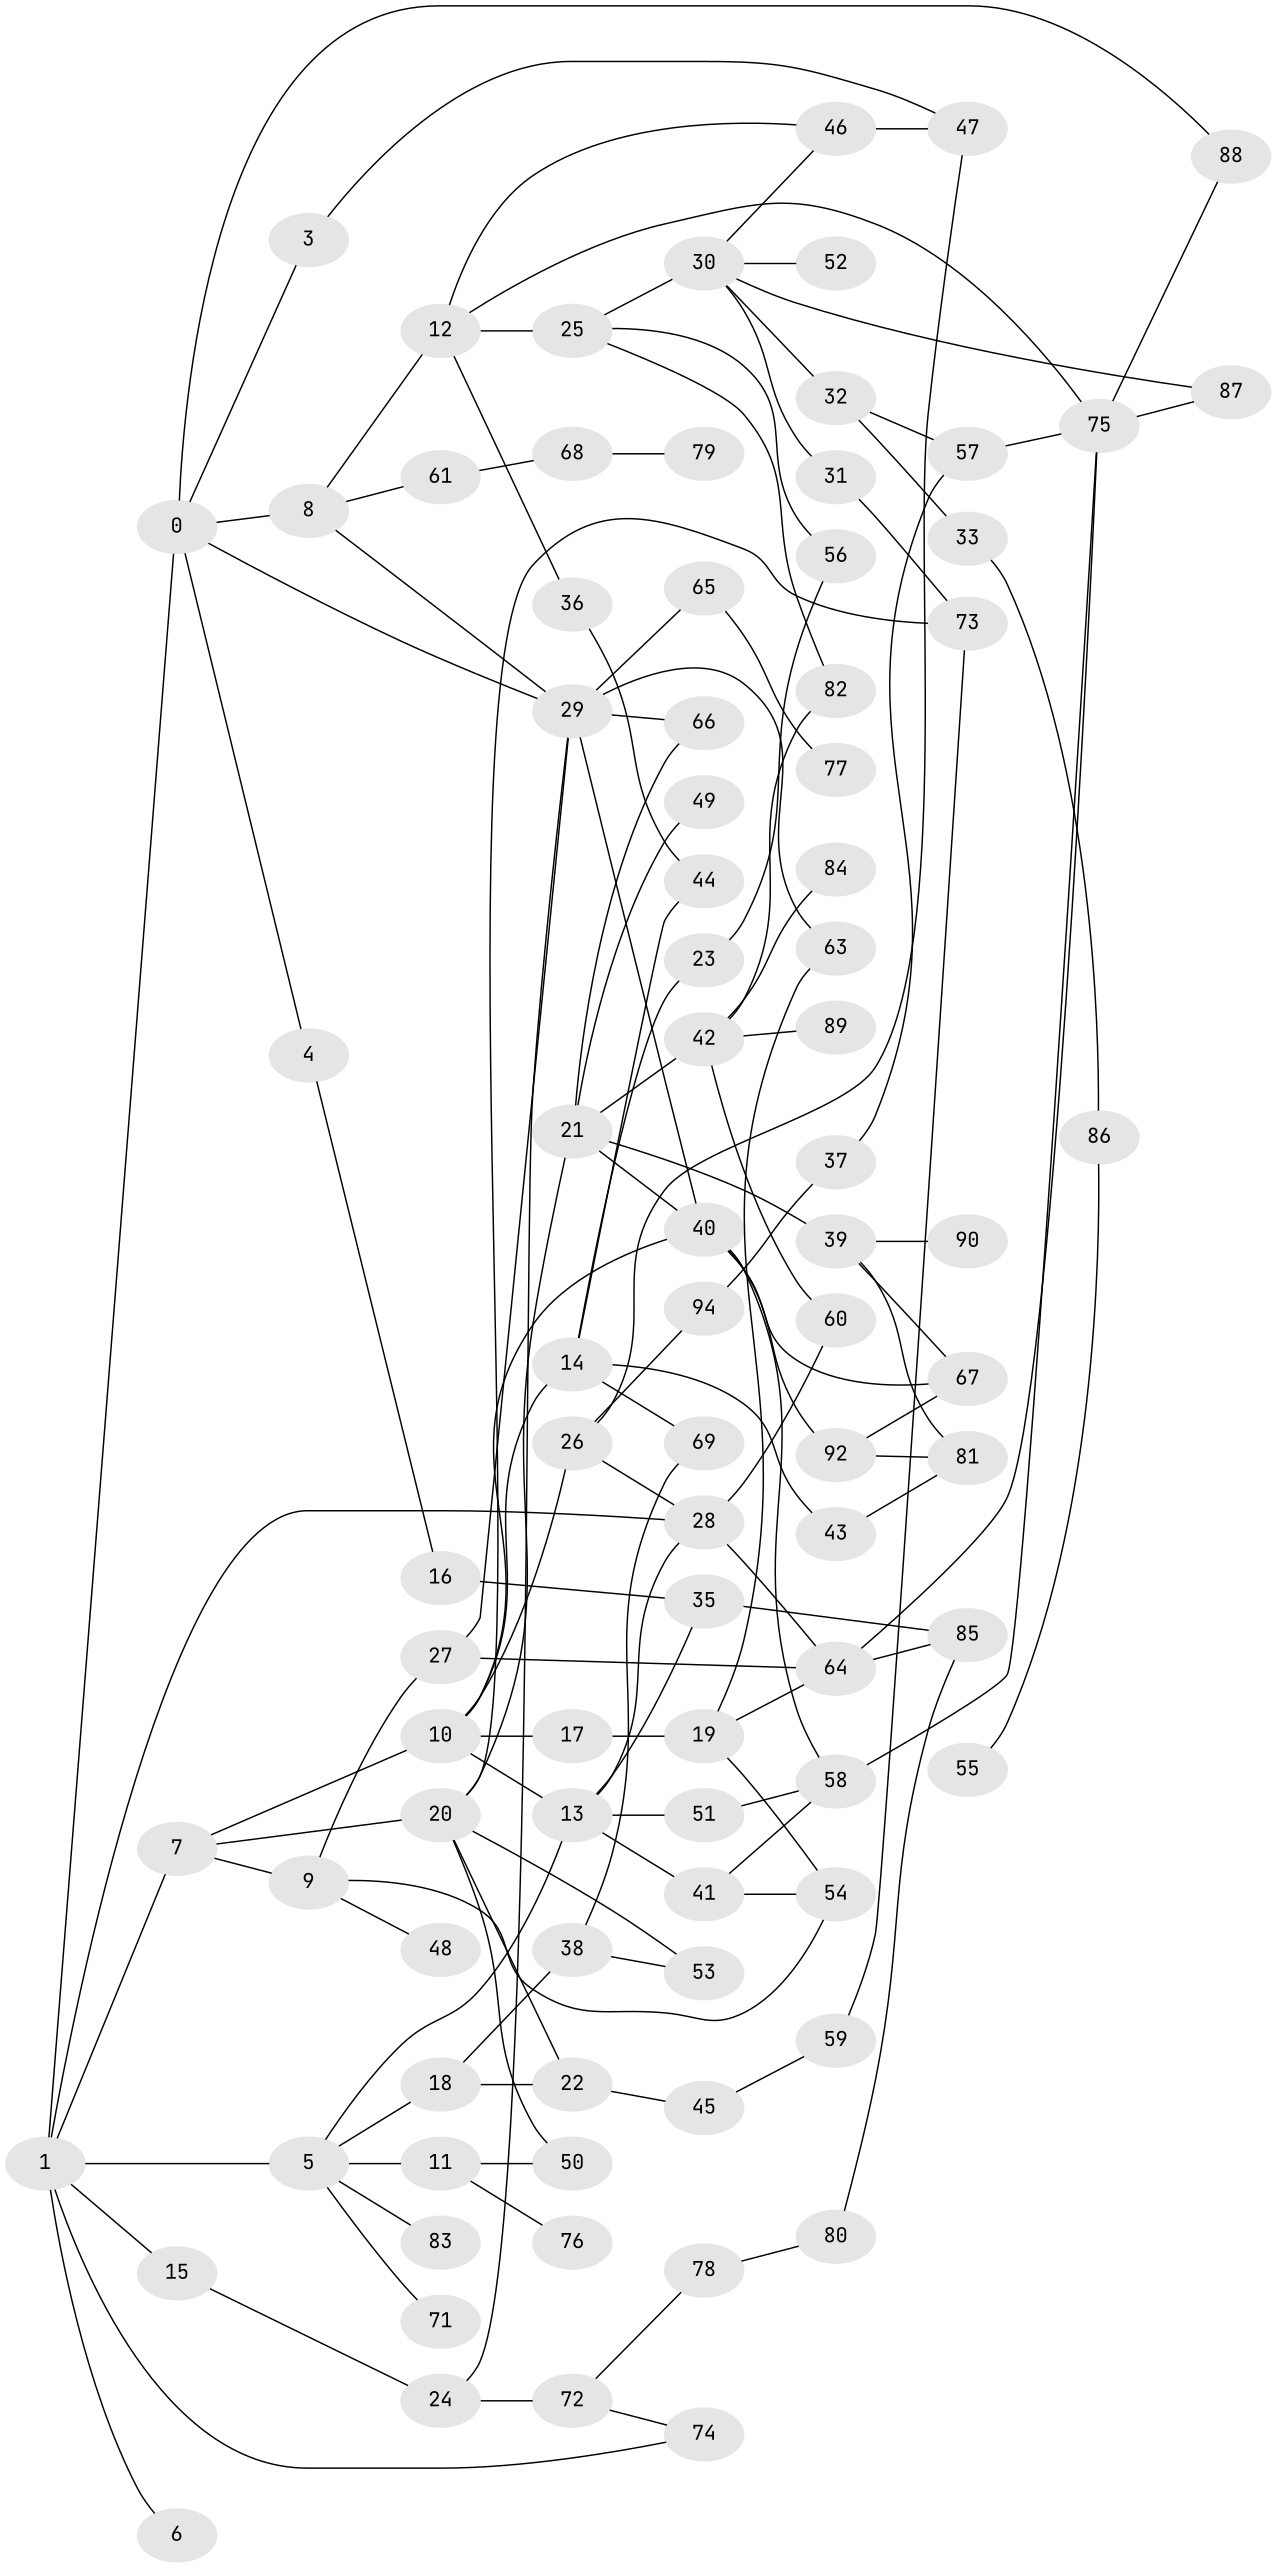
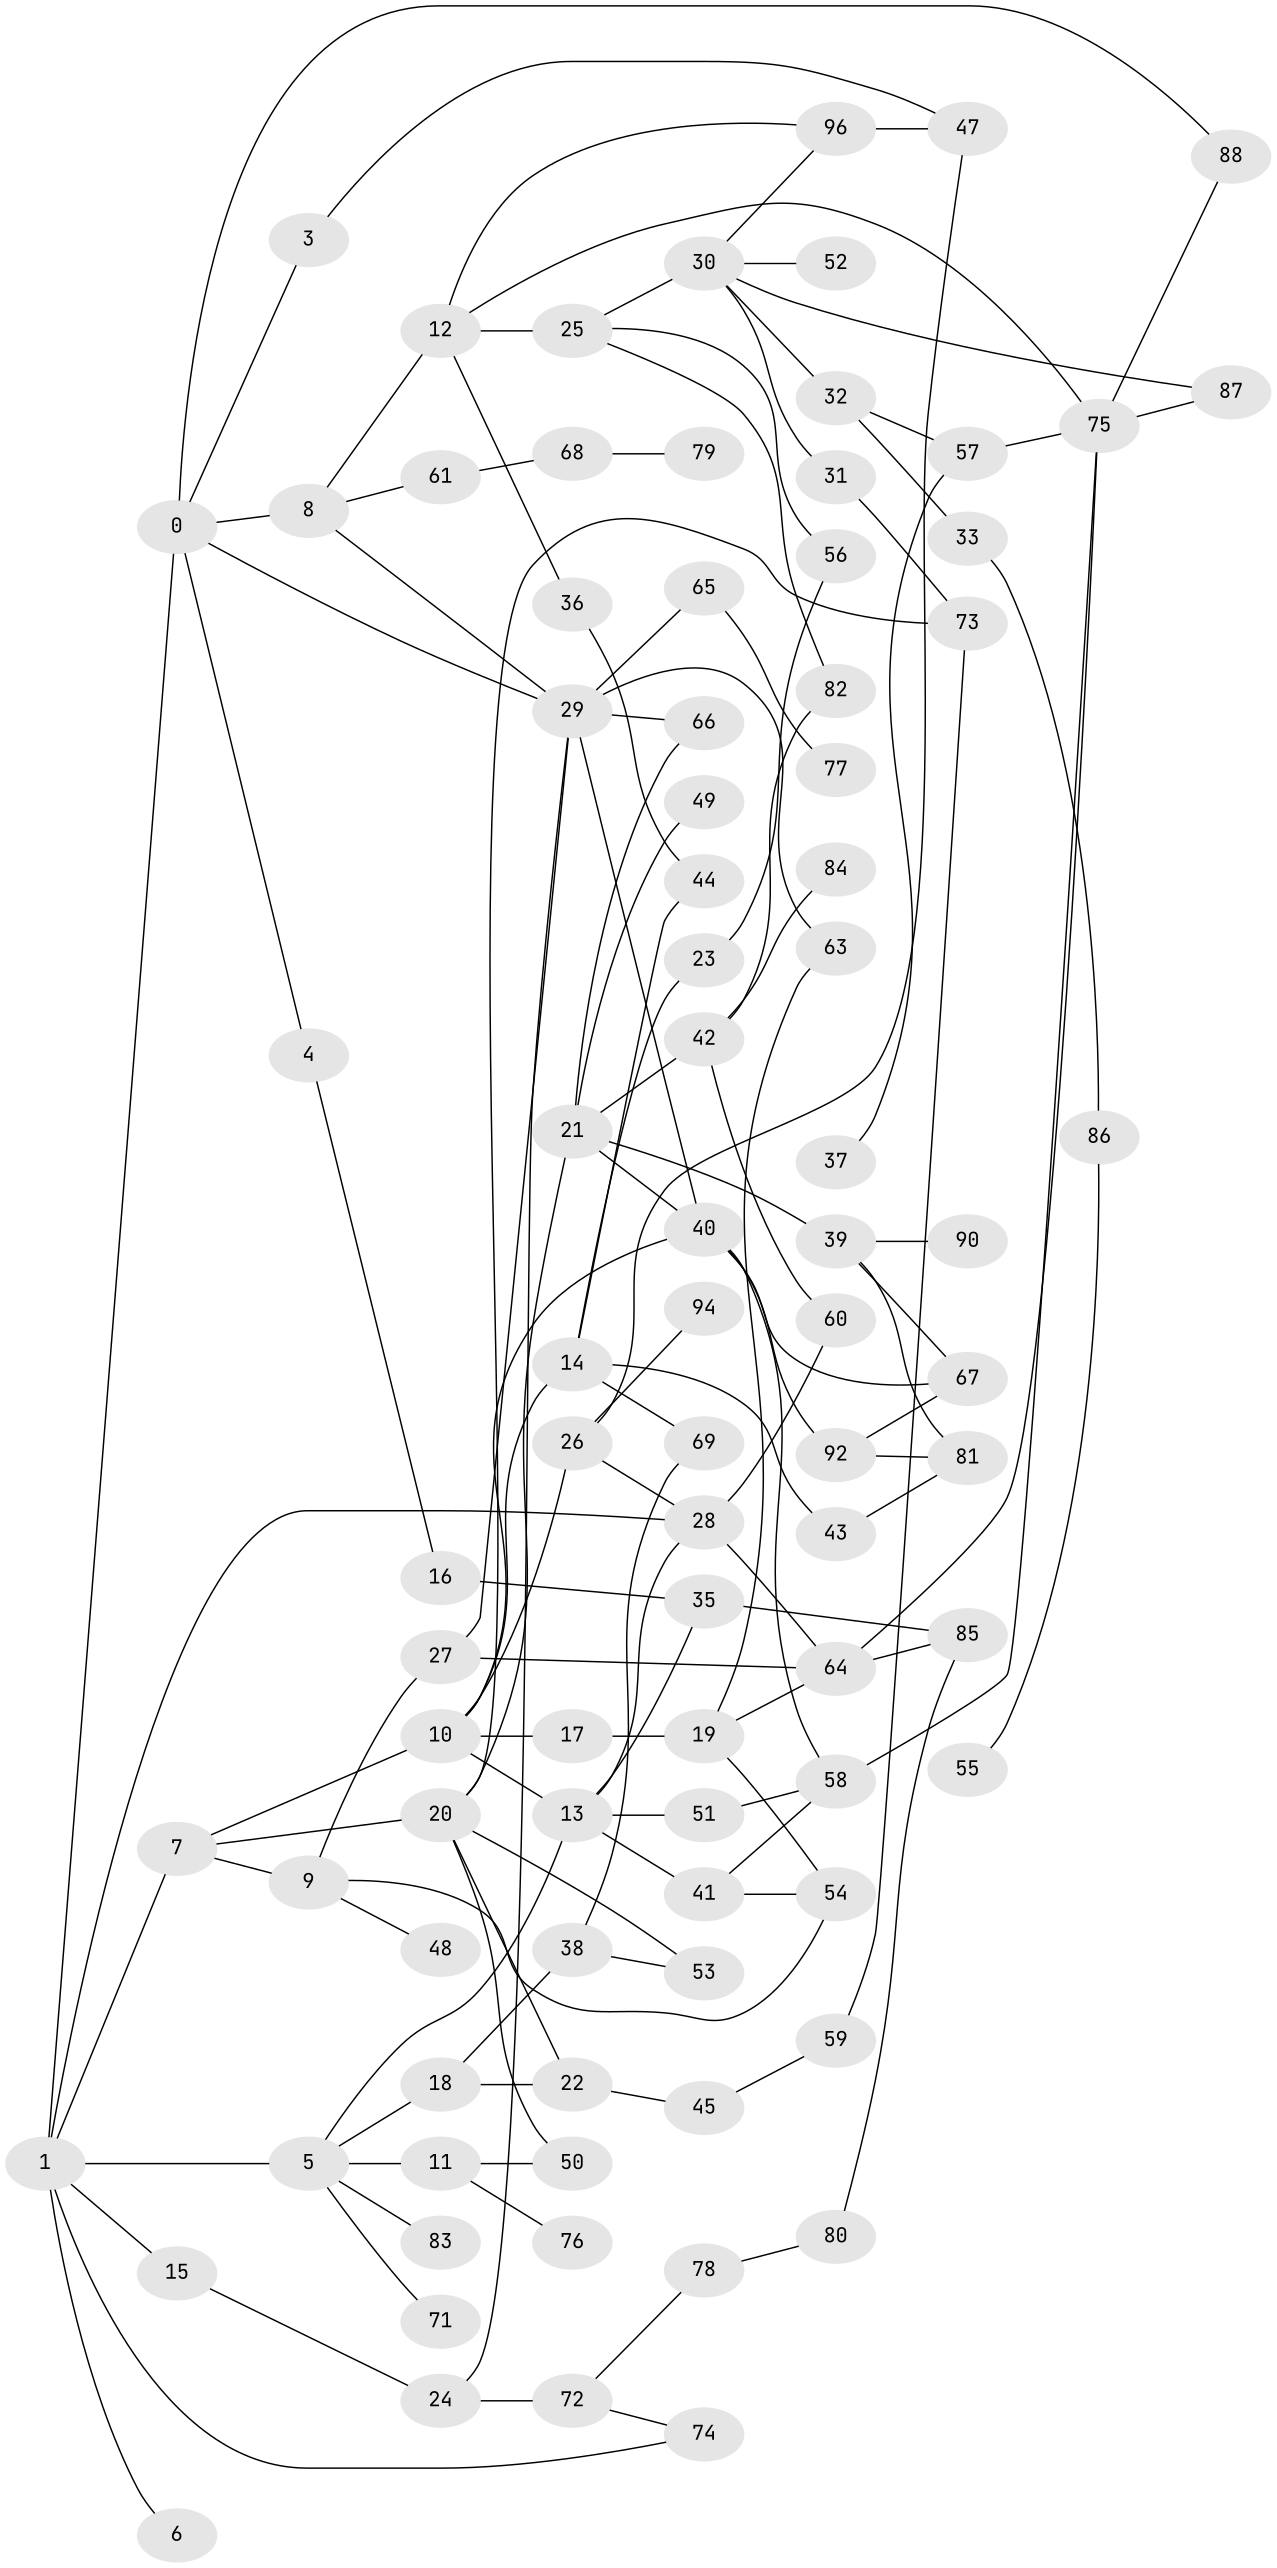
  graph {
    fontname="JetBrains Mono"
    rankdir=LR
    node [color=gray90 fontname="JetBrains Mono" style=filled]
    edge [fontname="JetBrains Mono"]
    n1 [label=0]
    1
    5
    6
    7
    15
    28
    74
    3
    4
    8
    29
    88
    11
    13
    18
    71
    83
    9
    10
    20
    24
    64
    60
    47
    16
    12
    61
    40
    63
    66
    65
    35
    50
    76
    41
    51
    22
    38
    27
    48
    54
    14
    17
    26
    21
    53
    73
    25
    36
-   46
+   46 [label=96]
    75
    68
    23
    43
    44
    69
    19
    n59 [label=94]
    67
    58
    n62 [label=92]
    56
    30
    82
    87
    85
    81
    72
    45
    39
    42
    49
    n74 [label=90]
    84
-   89
    59
    78
    31
    32
    52
    37
    77
    33
    57
    86
    55
    79
    80
    n1 -- 3
    n1 -- 4
    n1 -- 8
    n1 -- 29
    n1 -- 88
    1 -- n1
    1 -- 5
    1 -- 6
    1 -- 7
    1 -- 15
    1 -- 28
    1 -- 74
    5 -- 11
    5 -- 13
    5 -- 18
    5 -- 71
    5 -- 83
    7 -- 9
    7 -- 10
    7 -- 20
    15 -- 24
    28 -- 64
    28 -- 60
    3 -- 47
    4 -- 16
    8 -- 29
    8 -- 12
    8 -- 61
    29 -- 40
    29 -- 63
    29 -- 66
    29 -- 65
    11 -- 50
    11 -- 76
    13 -- 28
    13 -- 35
    13 -- 41
    13 -- 51
    18 -- 22
    18 -- 38
    9 -- 27
    9 -- 48
    9 -- 54
    10 -- 13
    10 -- 40
    10 -- 14
    10 -- 17
    10 -- 26
    20 -- 50
    20 -- 22
    20 -- 21
    20 -- 53
    20 -- 73
    24 -- 29
    24 -- 72
    64 -- 75
    64 -- 85
    16 -- 35
    12 -- 25
    12 -- 36
    12 -- 46
    12 -- 75
    61 -- 68
    40 -- 67
    40 -- 58
    40 -- n62
    65 -- 77
    35 -- 85
    41 -- 54
    41 -- 58
    51 -- 58
    22 -- 45
    38 -- 53
    38 -- 69
    27 -- 29
    27 -- 64
    14 -- 23
    14 -- 43
    14 -- 44
    14 -- 69
    17 -- 19
    26 -- 28
    26 -- 47
    26 -- n59
    21 -- 40
    21 -- 66
    21 -- 39
    21 -- 42
    21 -- 49
    25 -- 56
    25 -- 30
    25 -- 82
    36 -- 44
    46 -- 47
    75 -- 88
    75 -- 87
    68 -- 79
    23 -- 56
    43 -- 81
    19 -- 64
    19 -- 63
    19 -- 54
-   n59 -- 37
    58 -- 75
    n62 -- 67
    n62 -- 81
    30 -- 46
    30 -- 87
    30 -- 31
    30 -- 32
    30 -- 52
    72 -- 74
    72 -- 78
    45 -- 59
    39 -- 67
    39 -- 81
    39 -- n74
    42 -- 60
    42 -- 82
    42 -- 84
-   42 -- 89
    59 -- 73
    78 -- 80
    31 -- 73
    32 -- 33
    32 -- 57
    37 -- 57
    33 -- 86
    57 -- 75
    55 -- 86
    80 -- 85
  }
